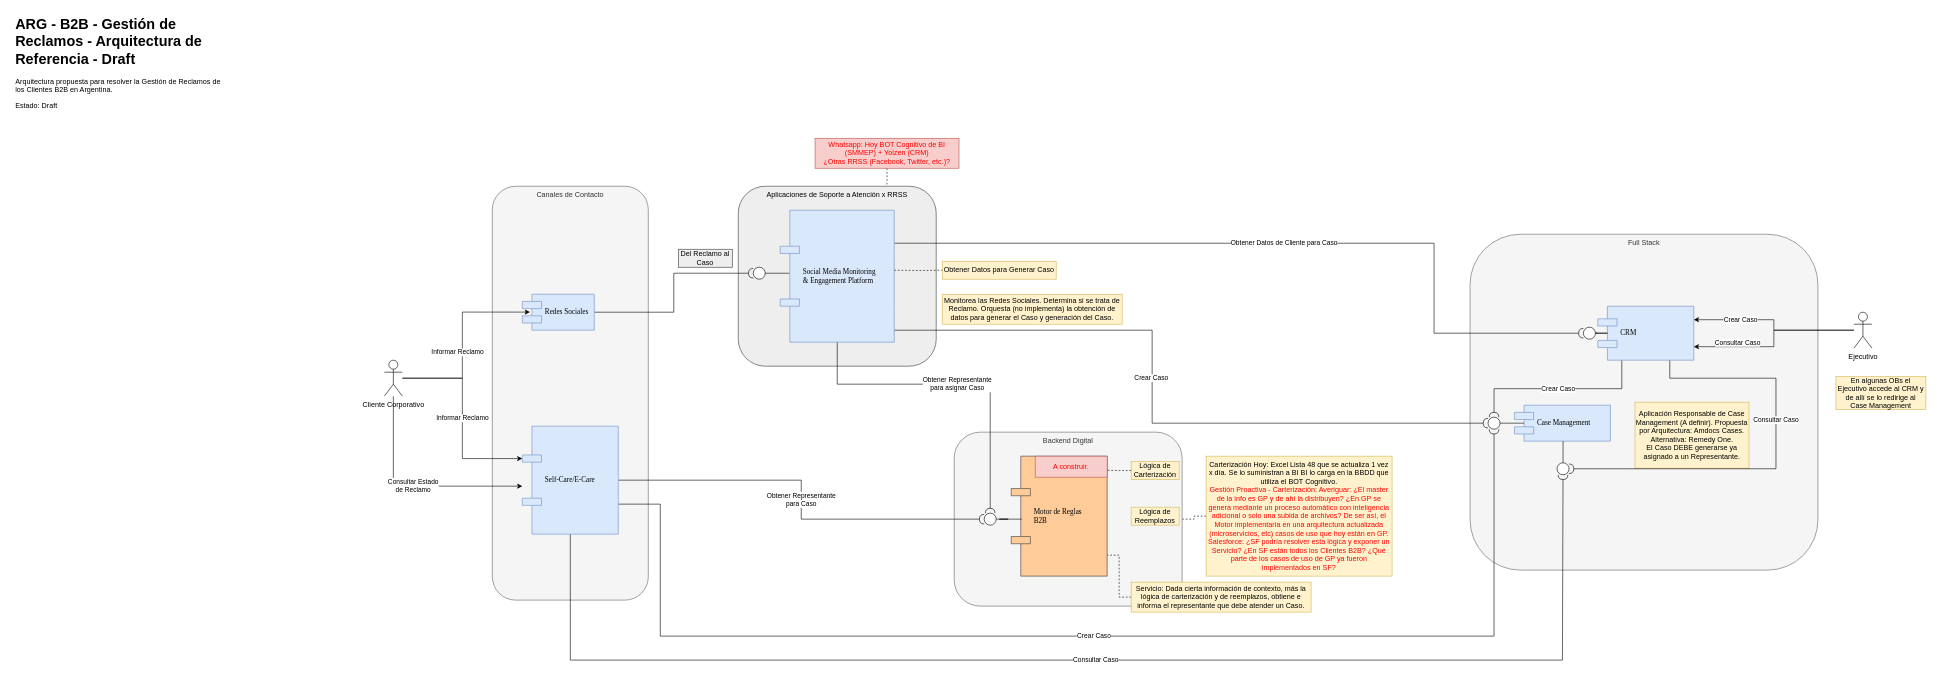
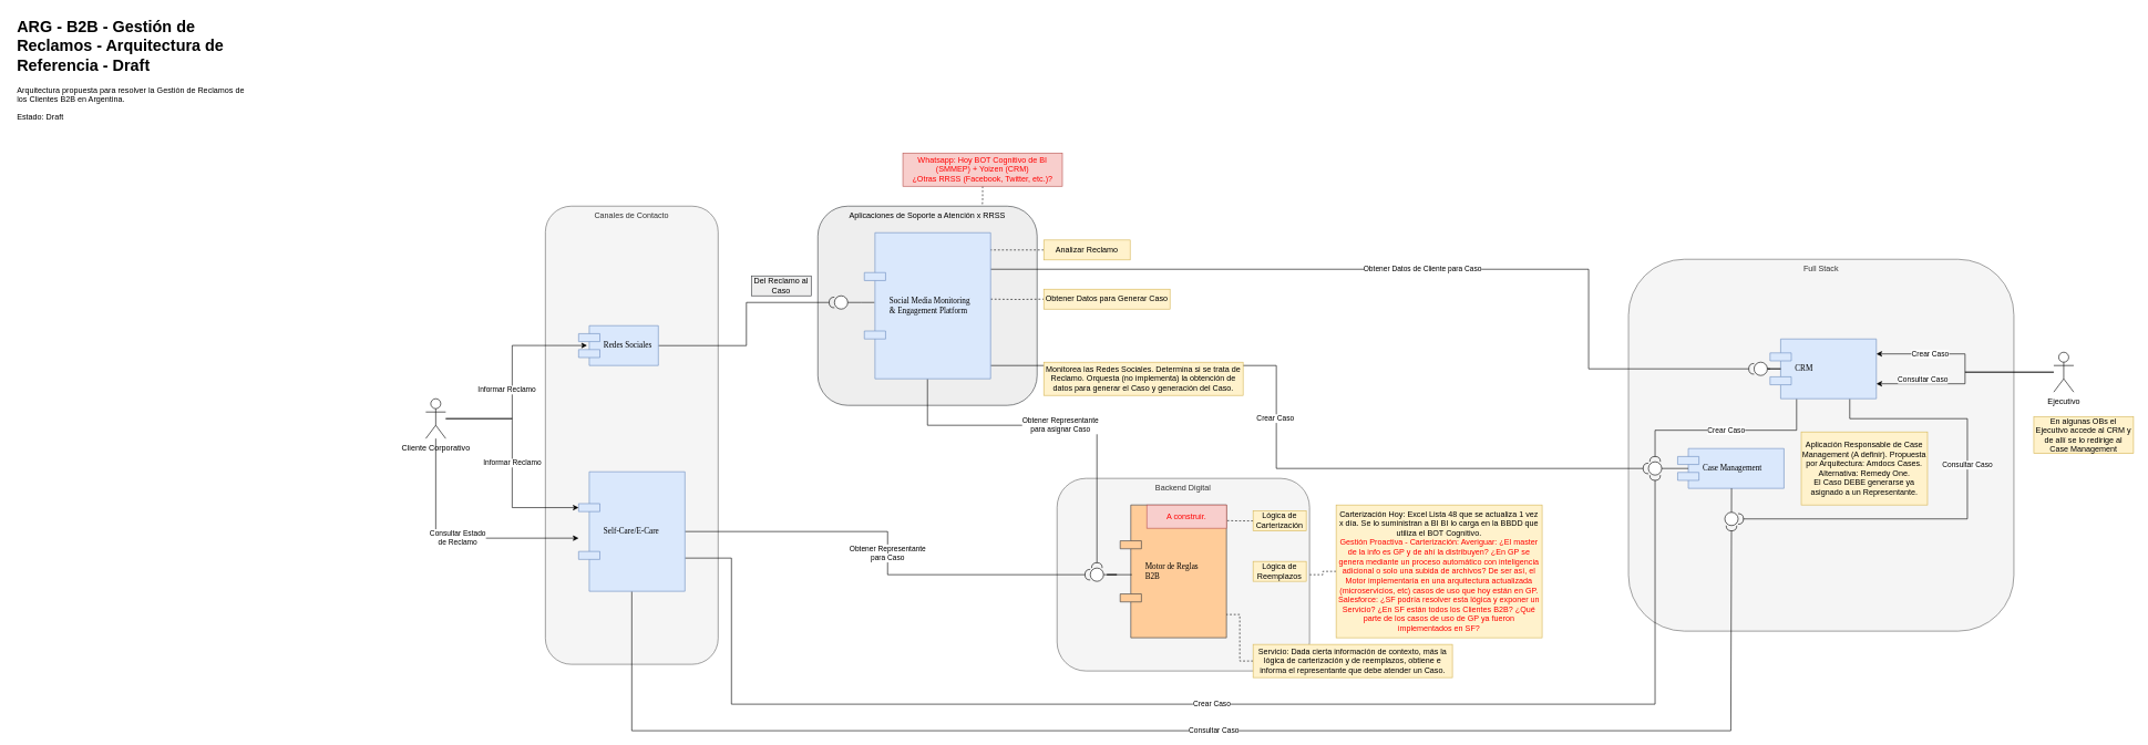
  <mxCell id="0" />
  <mxCell id="1" parent="0" />
  <mxCell id="2" style="edgeStyle=orthogonalEdgeStyle;rounded=0;orthogonalLoop=1;jettySize=auto;html=1;entryX=1;entryY=0.5;entryDx=0;entryDy=0;fontColor=#FF0000;endArrow=none;endFill=0;dashed=1;" edge="1" parent="1" source="3" target="4"><mxGeometry relative="1" as="geometry" /></mxCell>
  <mxCell id="3" value="Carterización Hoy: Excel Lista 48 que se actualiza 1 vez x día. Se lo suministran a BI BI lo carga en la BBDD que utiliza el BOT Cognitivo.&lt;br&gt;&lt;font color=&quot;#ff0000&quot;&gt;Gestión Proactiva - Carterización: Averiguar: ¿El master de la info es GP y de ahí la distribuyen? ¿En GP se genera mediante un proceso automático con inteligencia adicional o solo una subida de archivos? De ser así, el Motor implementaría en una arquitectura actualizada (microservicios, etc) casos de uso que hoy están en GP.&lt;br&gt;Salesforce: ¿SF podría resolver esta lógica y exponer un Servicio? ¿En SF están todos los Clientes B2B? ¿Qué parte de los casos de uso de GP ya fueron implementados en SF?&lt;br&gt;&lt;/font&gt;" style="rounded=0;whiteSpace=wrap;html=1;fillColor=#fff2cc;strokeColor=#d6b656;" vertex="1" parent="1"><mxGeometry x="2010" y="760" width="310" height="200" as="geometry" /></mxCell>
  <mxCell id="4" value="Backend Digital" style="rounded=1;whiteSpace=wrap;html=1;fontColor=#333333;verticalAlign=top;fillColor=#f5f5f5;strokeColor=#666666;" vertex="1" parent="1"><mxGeometry x="1590" y="720" width="380" height="290" as="geometry" /></mxCell>
  <mxCell id="5" value="&lt;div style=&quot;text-align: justify&quot;&gt;Full Stack&lt;/div&gt;" style="rounded=1;whiteSpace=wrap;html=1;verticalAlign=top;fillColor=#f5f5f5;fontColor=#333333;strokeColor=#666666;" parent="1" vertex="1"><mxGeometry x="2450" y="390" width="580" height="560" as="geometry" /></mxCell>
  <mxCell id="6" value="Aplicaciones de Soporte a Atención x RRSS" style="rounded=1;whiteSpace=wrap;html=1;strokeColor=#36393d;fillColor=#eeeeee;verticalAlign=top;" parent="1" vertex="1"><mxGeometry x="1230" y="310" width="330" height="300" as="geometry" /></mxCell>
  <mxCell id="7" value="&lt;div style=&quot;text-align: justify&quot;&gt;&lt;span&gt;Canales de Contacto&lt;/span&gt;&lt;/div&gt;" style="rounded=1;whiteSpace=wrap;html=1;verticalAlign=top;fillColor=#f5f5f5;fontColor=#333333;strokeColor=#666666;" parent="1" vertex="1"><mxGeometry x="820" y="310" width="260" height="690" as="geometry" /></mxCell>
  <mxCell id="8" style="edgeStyle=orthogonalEdgeStyle;rounded=0;orthogonalLoop=1;jettySize=auto;html=1;entryX=0;entryY=0.5;entryDx=0;entryDy=0;startArrow=none;startFill=0;endArrow=halfCircle;endFill=0;" parent="1" source="9" target="39" edge="1"><mxGeometry relative="1" as="geometry" /></mxCell>
  <mxCell id="9" value="Redes Sociales" style="shape=component;align=left;spacingLeft=36;rounded=0;shadow=0;comic=0;labelBackgroundColor=none;strokeWidth=1;fontFamily=Verdana;fontSize=12;html=1;fillColor=#dae8fc;strokeColor=#6c8ebf;" parent="1" vertex="1"><mxGeometry x="870" y="490" width="120" height="60" as="geometry" /></mxCell>
  <mxCell id="10" style="edgeStyle=orthogonalEdgeStyle;rounded=0;orthogonalLoop=1;jettySize=auto;html=1;entryX=0.106;entryY=0.497;entryDx=0;entryDy=0;entryPerimeter=0;" parent="1" source="14" target="9" edge="1"><mxGeometry relative="1" as="geometry"><Array as="points"><mxPoint x="770" y="630" /><mxPoint x="770" y="520" /></Array></mxGeometry></mxCell>
  <mxCell id="11" value="Informar Reclamo" style="edgeLabel;html=1;align=center;verticalAlign=middle;resizable=0;points=[];" parent="10" vertex="1" connectable="0"><mxGeometry x="-0.107" relative="1" as="geometry"><mxPoint x="-9" as="offset" /></mxGeometry></mxCell>
  <mxCell id="12" value="Informar Reclamo" style="edgeStyle=orthogonalEdgeStyle;rounded=0;orthogonalLoop=1;jettySize=auto;html=1;entryX=0;entryY=0.3;entryDx=0;entryDy=0;" parent="1" source="14" target="18" edge="1"><mxGeometry relative="1" as="geometry" /></mxCell>
  <mxCell id="13" value="Consultar Estado &lt;br&gt;de Reclamo" style="edgeStyle=orthogonalEdgeStyle;rounded=0;orthogonalLoop=1;jettySize=auto;html=1;" parent="1" source="14" target="18" edge="1"><mxGeometry relative="1" as="geometry"><Array as="points"><mxPoint x="655" y="810" /></Array></mxGeometry></mxCell>
  <mxCell id="14" value="Cliente Corporativo" style="shape=umlActor;verticalLabelPosition=bottom;verticalAlign=top;html=1;outlineConnect=0;" parent="1" vertex="1"><mxGeometry x="640" y="600" width="30" height="60" as="geometry" /></mxCell>
  <mxCell id="15" value="Crear Caso" style="edgeStyle=orthogonalEdgeStyle;rounded=0;orthogonalLoop=1;jettySize=auto;html=1;entryX=0.5;entryY=1;entryDx=0;entryDy=0;startArrow=none;startFill=0;endArrow=halfCircle;endFill=0;" parent="1" source="18" target="43" edge="1"><mxGeometry relative="1" as="geometry"><Array as="points"><mxPoint x="1100" y="840" /><mxPoint x="1100" y="1060" /><mxPoint x="2490" y="1060" /></Array></mxGeometry></mxCell>
  <mxCell id="16" value="Consultar Caso" style="edgeStyle=orthogonalEdgeStyle;rounded=0;orthogonalLoop=1;jettySize=auto;html=1;entryX=0.5;entryY=1;entryDx=0;entryDy=0;endArrow=halfCircle;endFill=0;" parent="1" source="18" target="46" edge="1"><mxGeometry relative="1" as="geometry"><Array as="points"><mxPoint x="950" y="1100" /><mxPoint x="2604" y="1100" /></Array></mxGeometry></mxCell>
  <mxCell id="17" value="Obtener Representante &lt;br&gt;para Caso" style="edgeStyle=orthogonalEdgeStyle;rounded=0;orthogonalLoop=1;jettySize=auto;html=1;entryX=0;entryY=0.5;entryDx=0;entryDy=0;endArrow=halfCircle;endFill=0;" parent="1" source="18" target="29" edge="1"><mxGeometry relative="1" as="geometry" /></mxCell>
  <mxCell id="18" value="Self-Care/E-Care" style="shape=component;align=left;spacingLeft=36;rounded=0;shadow=0;comic=0;labelBackgroundColor=none;strokeWidth=1;fontFamily=Verdana;fontSize=12;html=1;fillColor=#dae8fc;strokeColor=#6c8ebf;" parent="1" vertex="1"><mxGeometry x="870" y="710" width="160" height="180" as="geometry" /></mxCell>
  <mxCell id="19" value="Crear Caso" style="edgeStyle=orthogonalEdgeStyle;rounded=0;orthogonalLoop=1;jettySize=auto;html=1;endArrow=classic;endFill=1;entryX=1;entryY=0.25;entryDx=0;entryDy=0;" parent="1" source="21" target="50" edge="1"><mxGeometry x="0.452" relative="1" as="geometry"><mxPoint as="offset" /></mxGeometry></mxCell>
  <mxCell id="20" value="Consultar Caso" style="edgeStyle=orthogonalEdgeStyle;rounded=0;orthogonalLoop=1;jettySize=auto;html=1;entryX=1;entryY=0.75;entryDx=0;entryDy=0;endArrow=classic;endFill=1;" parent="1" source="21" target="50" edge="1"><mxGeometry x="0.511" y="-7" relative="1" as="geometry"><mxPoint as="offset" /></mxGeometry></mxCell>
- <mxCell id="21" value="Ejecutivo" style="shape=umlActor;verticalLabelPosition=bottom;verticalAlign=top;html=1;outlineConnect=0;" parent="1" vertex="1"><mxGeometry x="3090" y="520" width="30" height="60" as="geometry" /></mxCell>
+ <mxCell id="21" value="Ejecutivo" style="shape=umlActor;verticalLabelPosition=bottom;verticalAlign=top;html=1;outlineConnect=0;" parent="1" vertex="1"><mxGeometry x="3090" y="530" width="30" height="60" as="geometry" /></mxCell>
  <mxCell id="22" value="Motor de Reglas &lt;br&gt;B2B" style="shape=component;align=left;spacingLeft=36;rounded=0;shadow=0;comic=0;labelBackgroundColor=none;strokeWidth=1;fontFamily=Verdana;fontSize=12;html=1;fillColor=#ffcc99;strokeColor=#36393d;" parent="1" vertex="1"><mxGeometry x="1685" y="760" width="160" height="200" as="geometry" /></mxCell>
  <mxCell id="23" style="edgeStyle=orthogonalEdgeStyle;rounded=0;orthogonalLoop=1;jettySize=auto;html=1;entryX=1.002;entryY=0.118;entryDx=0;entryDy=0;entryPerimeter=0;endArrow=none;endFill=0;dashed=1;" parent="1" source="24" target="22" edge="1"><mxGeometry relative="1" as="geometry" /></mxCell>
  <mxCell id="24" value="Lógica de Carterización" style="text;html=1;strokeColor=#d6b656;fillColor=#fff2cc;align=center;verticalAlign=middle;whiteSpace=wrap;rounded=0;" parent="1" vertex="1"><mxGeometry x="1885" y="769" width="80" height="30" as="geometry" /></mxCell>
  <mxCell id="25" value="Lógica de Reemplazos" style="text;html=1;strokeColor=#d6b656;fillColor=#fff2cc;align=center;verticalAlign=middle;whiteSpace=wrap;rounded=0;" parent="1" vertex="1"><mxGeometry x="1885" y="845" width="80" height="30" as="geometry" /></mxCell>
  <mxCell id="26" style="edgeStyle=orthogonalEdgeStyle;rounded=0;orthogonalLoop=1;jettySize=auto;html=1;entryX=1;entryY=0.825;entryDx=0;entryDy=0;endArrow=none;endFill=0;entryPerimeter=0;dashed=1;" parent="1" source="27" target="22" edge="1"><mxGeometry relative="1" as="geometry" /></mxCell>
  <mxCell id="27" value="Servicio: Dada cierta información de contexto, más la lógica de carterización y de reemplazos, obtiene e informa el representante que debe atender un Caso." style="text;html=1;strokeColor=#d6b656;fillColor=#fff2cc;align=center;verticalAlign=middle;whiteSpace=wrap;rounded=0;" parent="1" vertex="1"><mxGeometry x="1885" y="970" width="300" height="50" as="geometry" /></mxCell>
  <mxCell id="28" style="edgeStyle=orthogonalEdgeStyle;rounded=0;orthogonalLoop=1;jettySize=auto;html=1;entryX=0.11;entryY=0.525;entryDx=0;entryDy=0;entryPerimeter=0;endArrow=none;endFill=0;" parent="1" source="29" target="22" edge="1"><mxGeometry relative="1" as="geometry" /></mxCell>
  <mxCell id="29" value="" style="ellipse;whiteSpace=wrap;html=1;rounded=0;shadow=0;comic=0;labelBackgroundColor=none;strokeWidth=1;fontFamily=Verdana;fontSize=12;align=center;" parent="1" vertex="1"><mxGeometry x="1640" y="855" width="20" height="20" as="geometry" /></mxCell>
  <mxCell id="30" value="Obtener Datos de Cliente para Caso" style="edgeStyle=orthogonalEdgeStyle;rounded=0;orthogonalLoop=1;jettySize=auto;html=1;endArrow=halfCircle;endFill=0;entryX=0;entryY=0.5;entryDx=0;entryDy=0;" parent="1" source="34" target="55" edge="1"><mxGeometry relative="1" as="geometry"><Array as="points"><mxPoint x="2390" y="405" /><mxPoint x="2390" y="555" /></Array><mxPoint x="2604" y="460" as="targetPoint" /></mxGeometry></mxCell>
  <mxCell id="31" value="Crear Caso&amp;nbsp;" style="edgeStyle=orthogonalEdgeStyle;rounded=0;orthogonalLoop=1;jettySize=auto;html=1;entryX=0;entryY=0.5;entryDx=0;entryDy=0;endArrow=halfCircle;endFill=0;" parent="1" source="34" target="43" edge="1"><mxGeometry x="-0.109" relative="1" as="geometry"><Array as="points"><mxPoint x="1920" y="550" /><mxPoint x="1920" y="705" /></Array><mxPoint as="offset" /></mxGeometry></mxCell>
  <mxCell id="32" style="edgeStyle=orthogonalEdgeStyle;rounded=0;orthogonalLoop=1;jettySize=auto;html=1;entryX=0;entryY=0.5;entryDx=0;entryDy=0;endArrow=none;endFill=0;dashed=1;" parent="1" target="37" edge="1"><mxGeometry relative="1" as="geometry"><mxPoint x="1490" y="450" as="sourcePoint" /></mxGeometry></mxCell>
  <mxCell id="33" value="Obtener Representante &lt;br&gt;para asignar Caso" style="edgeStyle=orthogonalEdgeStyle;rounded=0;orthogonalLoop=1;jettySize=auto;html=1;entryX=0.5;entryY=0;entryDx=0;entryDy=0;endArrow=halfCircle;endFill=0;" parent="1" source="34" target="29" edge="1"><mxGeometry relative="1" as="geometry"><Array as="points"><mxPoint x="1395" y="640" /><mxPoint x="1650" y="640" /></Array></mxGeometry></mxCell>
  <mxCell id="34" value="Social Media Monitoring &lt;br&gt;&amp;amp; Engagement Platform" style="shape=component;align=left;spacingLeft=36;rounded=0;shadow=0;comic=0;labelBackgroundColor=none;strokeWidth=1;fontFamily=Verdana;fontSize=12;html=1;fillColor=#dae8fc;strokeColor=#6c8ebf;" parent="1" vertex="1"><mxGeometry x="1300" y="350" width="190" height="220" as="geometry" /></mxCell>
+ <mxCell id="35" style="edgeStyle=orthogonalEdgeStyle;rounded=0;orthogonalLoop=1;jettySize=auto;html=1;entryX=1.002;entryY=0.118;entryDx=0;entryDy=0;entryPerimeter=0;endArrow=none;endFill=0;dashed=1;" parent="1" source="36" target="34" edge="1"><mxGeometry relative="1" as="geometry" /></mxCell>
+ <mxCell id="36" value="Analizar Reclamo" style="text;html=1;strokeColor=#d6b656;fillColor=#fff2cc;align=center;verticalAlign=middle;whiteSpace=wrap;rounded=0;" parent="1" vertex="1"><mxGeometry x="1570" y="361" width="130" height="30" as="geometry" /></mxCell>
  <mxCell id="37" value="Obtener Datos para Generar Caso" style="text;html=1;strokeColor=#d6b656;fillColor=#fff2cc;align=center;verticalAlign=middle;whiteSpace=wrap;rounded=0;" parent="1" vertex="1"><mxGeometry x="1570" y="435" width="190" height="30" as="geometry" /></mxCell>
- <mxCell id="38" value="Monitorea las Redes Sociales. Determina si se trata de Reclamo. Orquesta (no implementa) la obtención de datos para generar el Caso y generación del Caso." style="text;html=1;strokeColor=#d6b656;fillColor=#fff2cc;align=center;verticalAlign=middle;whiteSpace=wrap;rounded=0;" parent="1" vertex="1"><mxGeometry x="1570" y="490" width="300" height="50" as="geometry" /></mxCell>
+ <mxCell id="38" value="Monitorea las Redes Sociales. Determina si se trata de Reclamo. Orquesta (no implementa) la obtención de datos para generar el Caso y generación del Caso." style="text;html=1;strokeColor=#d6b656;fillColor=#fff2cc;align=center;verticalAlign=middle;whiteSpace=wrap;rounded=0;" parent="1" vertex="1"><mxGeometry x="1570" y="545" width="300" height="50" as="geometry" /></mxCell>
  <mxCell id="39" value="" style="ellipse;whiteSpace=wrap;html=1;rounded=0;shadow=0;comic=0;labelBackgroundColor=none;strokeWidth=1;fontFamily=Verdana;fontSize=12;align=center;" parent="1" vertex="1"><mxGeometry x="1255" y="445" width="20" height="20" as="geometry" /></mxCell>
  <mxCell id="40" style="edgeStyle=elbowEdgeStyle;rounded=0;html=1;labelBackgroundColor=none;startArrow=none;startFill=0;startSize=8;endArrow=none;endFill=0;endSize=16;fontFamily=Verdana;fontSize=12;" parent="1" source="39" edge="1"><mxGeometry relative="1" as="geometry"><mxPoint x="1315" y="455" as="targetPoint" /></mxGeometry></mxCell>
  <mxCell id="41" value="Del Reclamo al Caso" style="text;html=1;strokeColor=#36393d;fillColor=#eeeeee;align=center;verticalAlign=middle;whiteSpace=wrap;rounded=0;" parent="1" vertex="1"><mxGeometry x="1130" y="415" width="90" height="30" as="geometry" /></mxCell>
  <mxCell id="42" value="Case Management" style="shape=component;align=left;spacingLeft=36;rounded=0;shadow=0;comic=0;labelBackgroundColor=none;strokeWidth=1;fontFamily=Verdana;fontSize=12;html=1;fillColor=#dae8fc;strokeColor=#6c8ebf;" parent="1" vertex="1"><mxGeometry x="2524" y="675" width="160" height="60" as="geometry" /></mxCell>
  <mxCell id="43" value="" style="ellipse;whiteSpace=wrap;html=1;rounded=0;shadow=0;comic=0;labelBackgroundColor=none;strokeWidth=1;fontFamily=Verdana;fontSize=12;align=center;" parent="1" vertex="1"><mxGeometry x="2480" y="695" width="20" height="20" as="geometry" /></mxCell>
  <mxCell id="44" style="edgeStyle=elbowEdgeStyle;rounded=0;html=1;labelBackgroundColor=none;startArrow=none;startFill=0;startSize=8;endArrow=none;endFill=0;endSize=16;fontFamily=Verdana;fontSize=12;" parent="1" source="43" edge="1"><mxGeometry relative="1" as="geometry"><mxPoint x="2540" y="705" as="targetPoint" /></mxGeometry></mxCell>
  <mxCell id="45" style="edgeStyle=orthogonalEdgeStyle;rounded=0;orthogonalLoop=1;jettySize=auto;html=1;exitX=0.863;exitY=0.983;exitDx=0;exitDy=0;entryX=0.5;entryY=0;entryDx=0;entryDy=0;exitPerimeter=0;endArrow=none;endFill=0;" parent="1" target="46" edge="1"><mxGeometry relative="1" as="geometry"><mxPoint x="2605.08" y="735" as="sourcePoint" /></mxGeometry></mxCell>
  <mxCell id="46" value="" style="ellipse;whiteSpace=wrap;html=1;rounded=0;shadow=0;comic=0;labelBackgroundColor=none;strokeWidth=1;fontFamily=Verdana;fontSize=12;align=center;" parent="1" vertex="1"><mxGeometry x="2595" y="771.02" width="20" height="20" as="geometry" /></mxCell>
- <mxCell id="47" value="Aplicación Responsable de Case Management (A definir). Propuesta por Arquitectura: Amdocs Cases. Alternativa: Remedy One.&lt;br&gt;El Caso DEBE generarse ya asignado a un Representante." style="text;html=1;strokeColor=#d6b656;fillColor=#fff2cc;align=center;verticalAlign=middle;whiteSpace=wrap;rounded=0;" parent="1" vertex="1"><mxGeometry x="2725" y="670" width="190" height="110" as="geometry" /></mxCell>
+ <mxCell id="47" value="Aplicación Responsable de Case Management (A definir). Propuesta por Arquitectura: Amdocs Cases. Alternativa: Remedy One.&lt;br&gt;El Caso DEBE generarse ya asignado a un Representante." style="text;html=1;strokeColor=#d6b656;fillColor=#fff2cc;align=center;verticalAlign=middle;whiteSpace=wrap;rounded=0;" parent="1" vertex="1"><mxGeometry x="2710" y="650" width="190" height="110" as="geometry" /></mxCell>
  <mxCell id="48" value="Crear Caso" style="edgeStyle=orthogonalEdgeStyle;rounded=0;orthogonalLoop=1;jettySize=auto;html=1;entryX=0.5;entryY=0;entryDx=0;entryDy=0;endArrow=halfCircle;endFill=0;exitX=0.25;exitY=1;exitDx=0;exitDy=0;" parent="1" source="50" target="43" edge="1"><mxGeometry relative="1" as="geometry" /></mxCell>
  <mxCell id="49" value="Consultar Caso" style="edgeStyle=orthogonalEdgeStyle;rounded=0;orthogonalLoop=1;jettySize=auto;html=1;entryX=1;entryY=0.5;entryDx=0;entryDy=0;endArrow=halfCircle;endFill=0;exitX=0.75;exitY=1;exitDx=0;exitDy=0;" parent="1" source="50" target="46" edge="1"><mxGeometry x="-0.212" relative="1" as="geometry"><Array as="points"><mxPoint x="2783" y="630" /><mxPoint x="2960" y="630" /><mxPoint x="2960" y="781" /></Array><mxPoint as="offset" /></mxGeometry></mxCell>
  <mxCell id="50" value="CRM" style="shape=component;align=left;spacingLeft=36;rounded=0;shadow=0;comic=0;labelBackgroundColor=none;strokeWidth=1;fontFamily=Verdana;fontSize=12;html=1;fillColor=#dae8fc;strokeColor=#6c8ebf;" parent="1" vertex="1"><mxGeometry x="2663" y="510" width="160" height="90" as="geometry" /></mxCell>
  <mxCell id="51" value="En algunas OBs el Ejecutivo accede al CRM y de allí se lo redirige al Case Management" style="text;html=1;strokeColor=#d6b656;fillColor=#fff2cc;align=center;verticalAlign=middle;whiteSpace=wrap;rounded=0;" parent="1" vertex="1"><mxGeometry x="3060" y="627.5" width="150" height="55" as="geometry" /></mxCell>
  <mxCell id="52" style="edgeStyle=orthogonalEdgeStyle;rounded=0;orthogonalLoop=1;jettySize=auto;html=1;entryX=0.75;entryY=0;entryDx=0;entryDy=0;fontColor=#FF0000;dashed=1;endArrow=none;endFill=0;" edge="1" parent="1" source="53" target="6"><mxGeometry relative="1" as="geometry" /></mxCell>
  <mxCell id="53" value="&lt;font color=&quot;#ff0000&quot;&gt;Whatsapp: Hoy BOT Cognitivo de BI (SMMEP) + Yoizen (CRM)&lt;br&gt;¿Otras RRSS (Facebook, Twitter, etc.)?&lt;br&gt;&lt;/font&gt;" style="text;html=1;strokeColor=#b85450;fillColor=#f8cecc;align=center;verticalAlign=middle;whiteSpace=wrap;rounded=0;" vertex="1" parent="1"><mxGeometry x="1358" y="230" width="240" height="50" as="geometry" /></mxCell>
  <mxCell id="54" value="" style="edgeStyle=orthogonalEdgeStyle;rounded=0;orthogonalLoop=1;jettySize=auto;html=1;fontColor=#FF0000;endArrow=none;endFill=0;" edge="1" parent="1" source="55" target="50"><mxGeometry relative="1" as="geometry" /></mxCell>
  <mxCell id="55" value="" style="ellipse;whiteSpace=wrap;html=1;rounded=0;shadow=0;comic=0;labelBackgroundColor=none;strokeWidth=1;fontFamily=Verdana;fontSize=12;align=center;" vertex="1" parent="1"><mxGeometry x="2639" y="545" width="20" height="20" as="geometry" /></mxCell>
  <mxCell id="56" value="&lt;font color=&quot;#ff0000&quot;&gt;A construir.&lt;/font&gt;" style="rounded=0;whiteSpace=wrap;html=1;fillColor=#f8cecc;strokeColor=#b85450;" vertex="1" parent="1"><mxGeometry x="1725" y="760" width="120" height="35" as="geometry" /></mxCell>
  <mxCell id="57" value="&lt;h1&gt;&lt;font color=&quot;#000000&quot;&gt;ARG - B2B - Gestión de Reclamos - Arquitectura de Referencia - Draft&lt;/font&gt;&lt;/h1&gt;&lt;p&gt;&lt;font color=&quot;#000000&quot;&gt;Arquitectura propuesta para resolver la Gestión de Reclamos de los Clientes B2B en Argentina.&amp;nbsp;&lt;/font&gt;&lt;/p&gt;&lt;p&gt;&lt;font color=&quot;#000000&quot;&gt;Estado: Draft&lt;/font&gt;&lt;/p&gt;" style="text;html=1;strokeColor=none;fillColor=none;spacing=5;spacingTop=-20;whiteSpace=wrap;overflow=hidden;rounded=0;fontColor=#FF0000;" vertex="1" parent="1"><mxGeometry x="20" y="20" width="360" height="170" as="geometry" /></mxCell>
